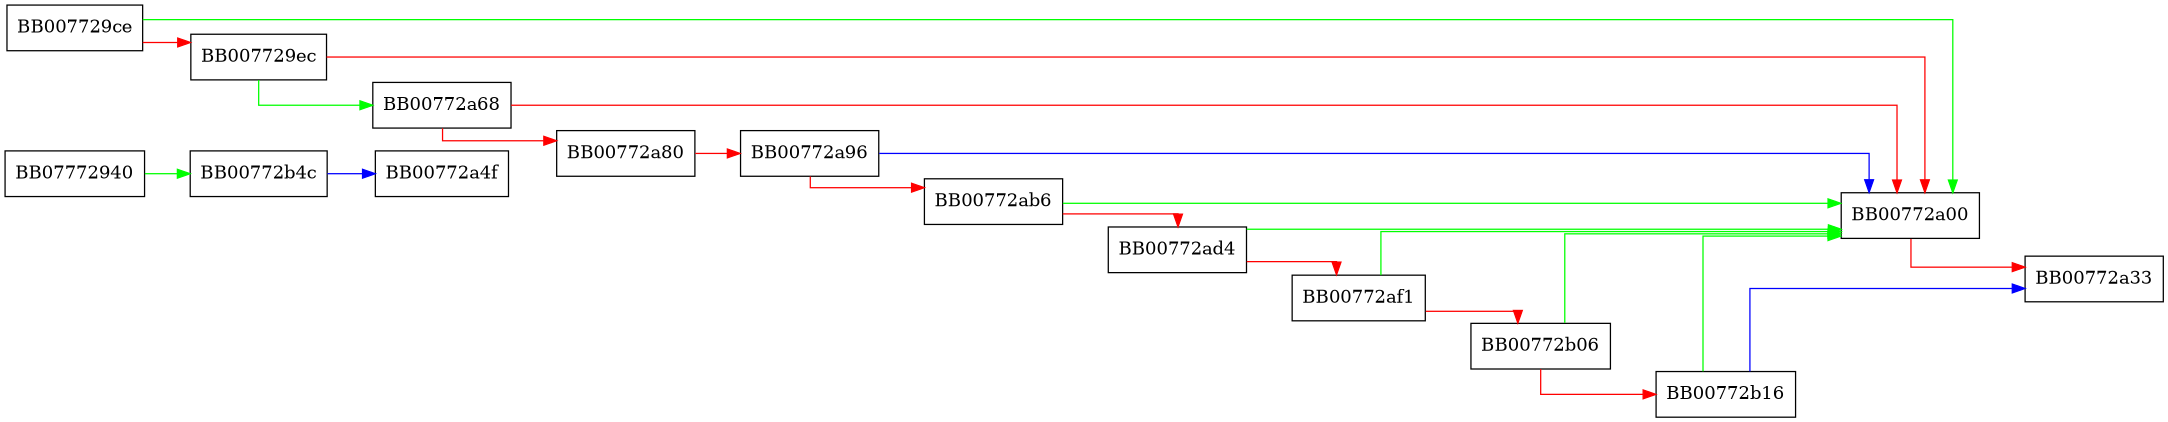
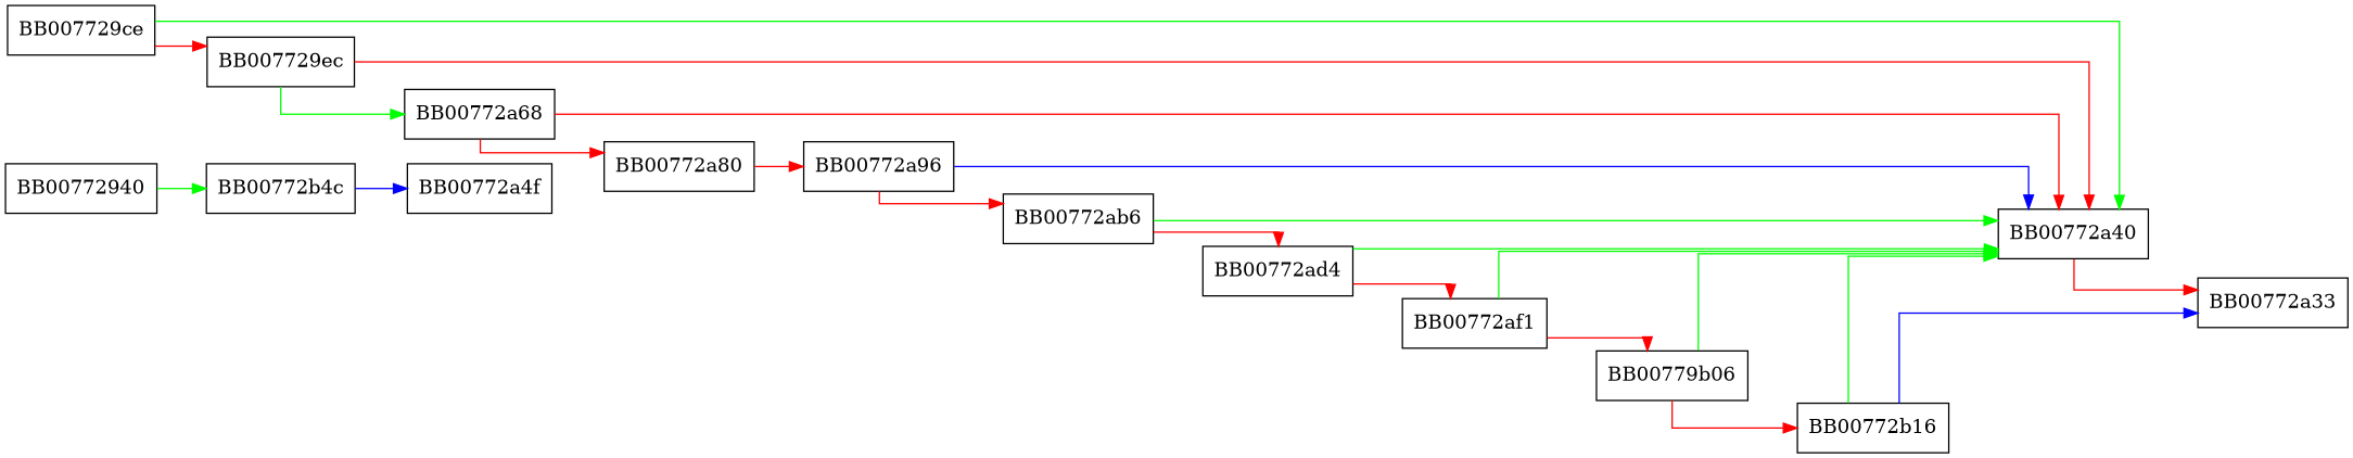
  digraph {
    rankdir=LR
    splines=ortho
    node [shape=box]
    edge [color=red]
-   BB00772940 [label=BB07772940]
+   BB00772940
    BB00772b4c
    BB00772a4f
    BB007729ce
-   BB00772a00
+   BB00772a00 [label=BB00772a40]
    BB007729ec
    BB00772a33
    BB00772a68
    BB00772a80
    BB00772a96
    BB00772ab6
    n12 [label=BB00772ad4]
    BB00772af1
-   BB00772b06
+   BB00772b06 [label=BB00779b06]
    BB00772b16
    BB00772940 -> BB00772b4c [color=green]
    BB00772b4c -> BB00772a4f [color=blue]
    BB007729ce -> BB00772a00 [color=green]
    BB007729ce -> BB007729ec
    BB00772a00 -> BB00772a33
    BB007729ec -> BB00772a00
    BB007729ec -> BB00772a68 [color=green]
    BB00772a68 -> BB00772a00
    BB00772a68 -> BB00772a80
    BB00772a80 -> BB00772a96
    BB00772a96 -> BB00772a00 [color=blue]
    BB00772a96 -> BB00772ab6
    BB00772ab6 -> BB00772a00 [color=green]
    BB00772ab6 -> n12
    n12 -> BB00772a00 [color=green]
    n12 -> BB00772af1
    BB00772af1 -> BB00772a00 [color=green]
    BB00772af1 -> BB00772b06
    BB00772b06 -> BB00772a00 [color=green]
    BB00772b06 -> BB00772b16
    BB00772b16 -> BB00772a00 [color=green]
    BB00772b16 -> BB00772a33 [color=blue]
  }
